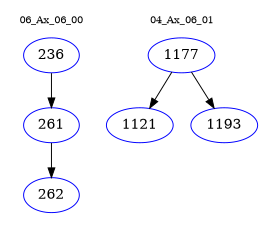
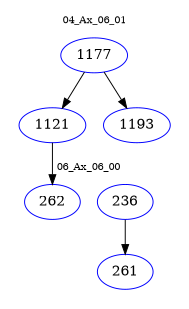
  digraph {
    node [color=blue]
    edge [color=black]
    n1 [label=261]
    n2 [label=236]
    n3 [label=262]
    n4 [label=1177]
    n5 [label=1121]
    n6 [label=1193]
    subgraph cluster_1 {
      color=white
      fontsize=10
      label="06_Ax_06_00"
      n1
      n2
      n3
    }
    subgraph cluster_2 {
      color=white
      fontsize=10
      label="04_Ax_06_01"
      n4
      n5
      n6
    }
-   n1 -> n3
+   n5 -> n3
    n2 -> n1
    n4 -> n5
    n4 -> n6
  }
